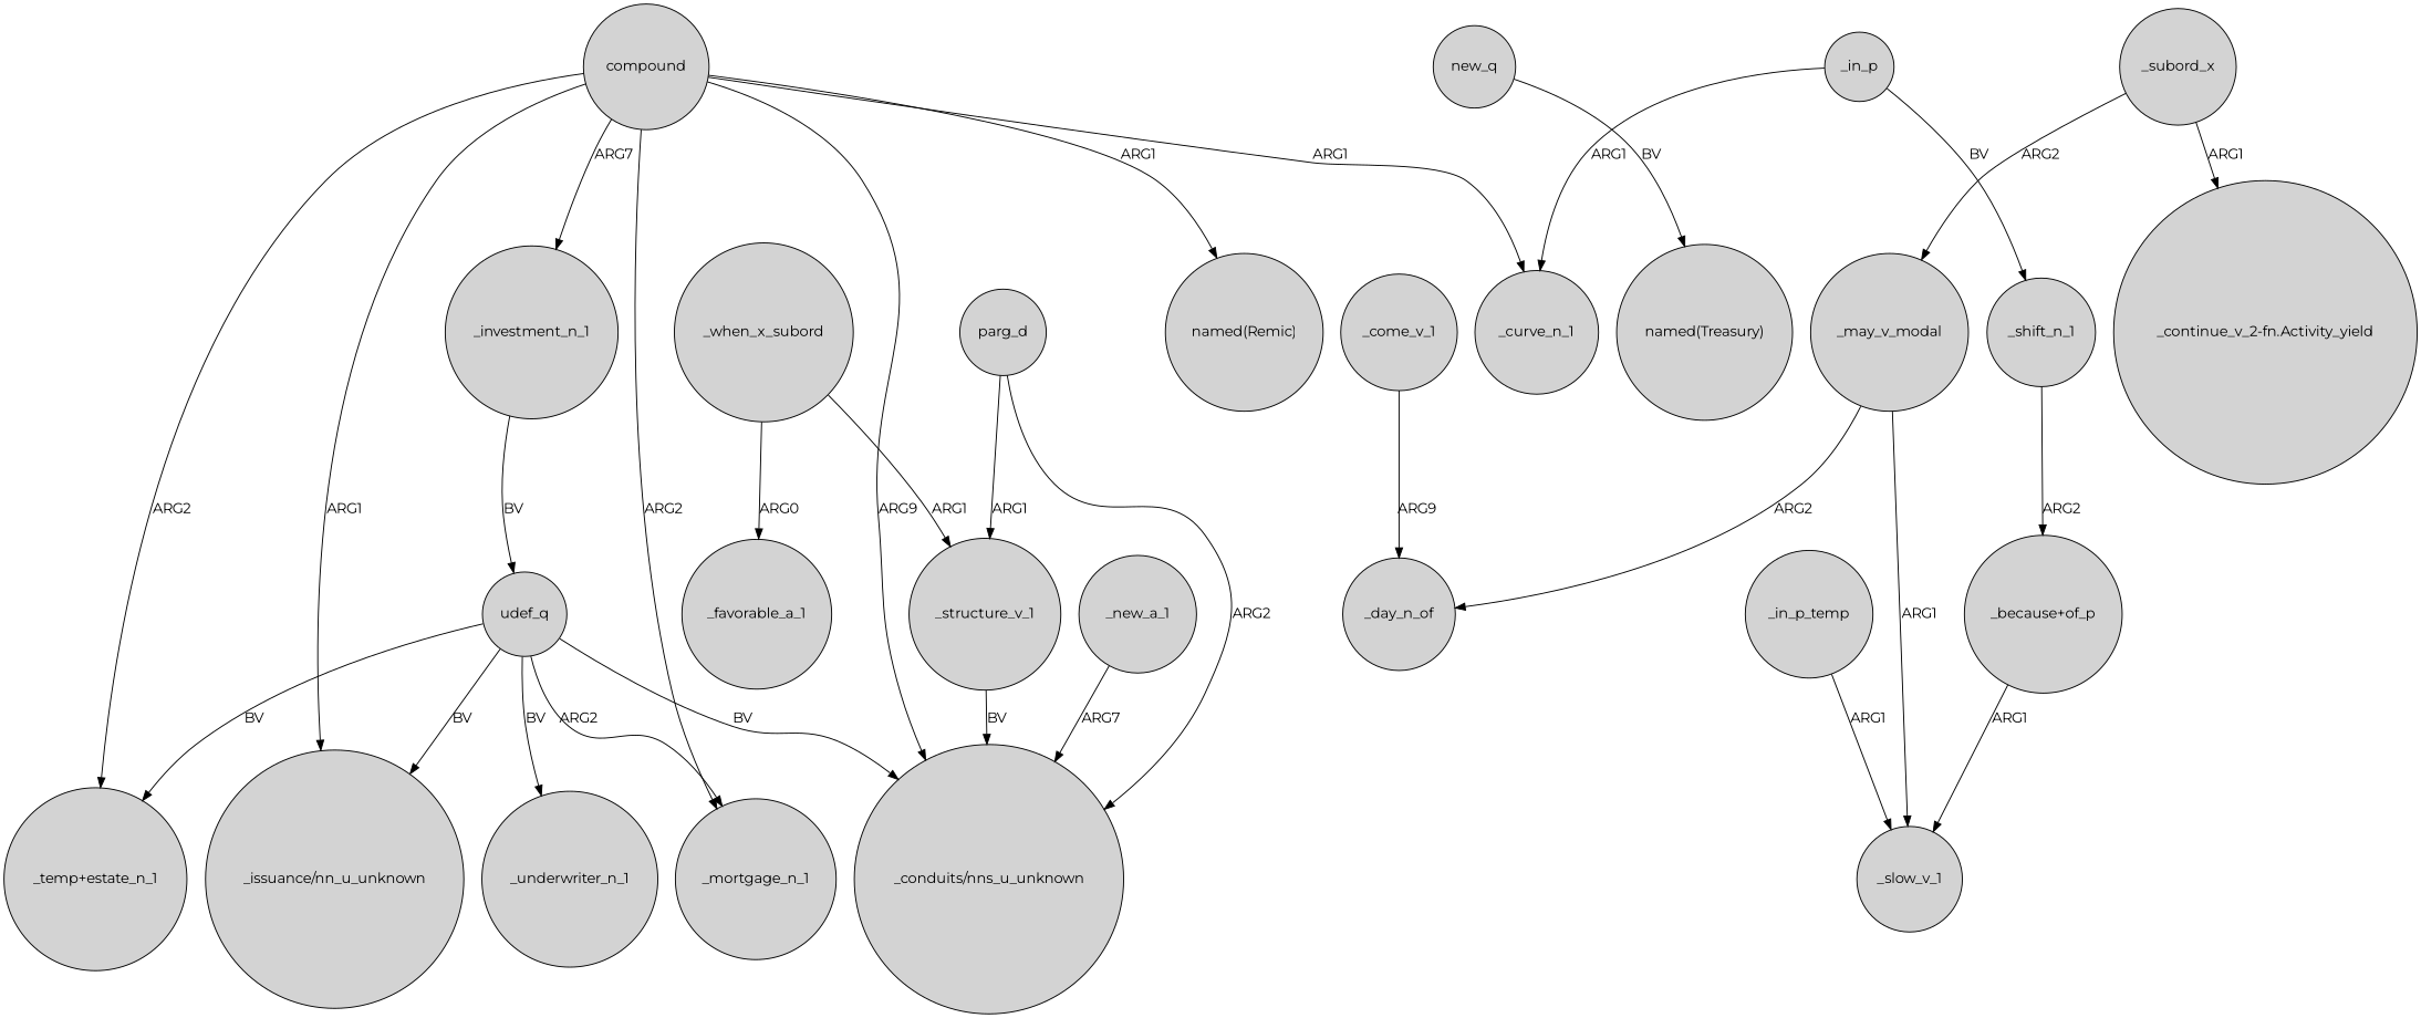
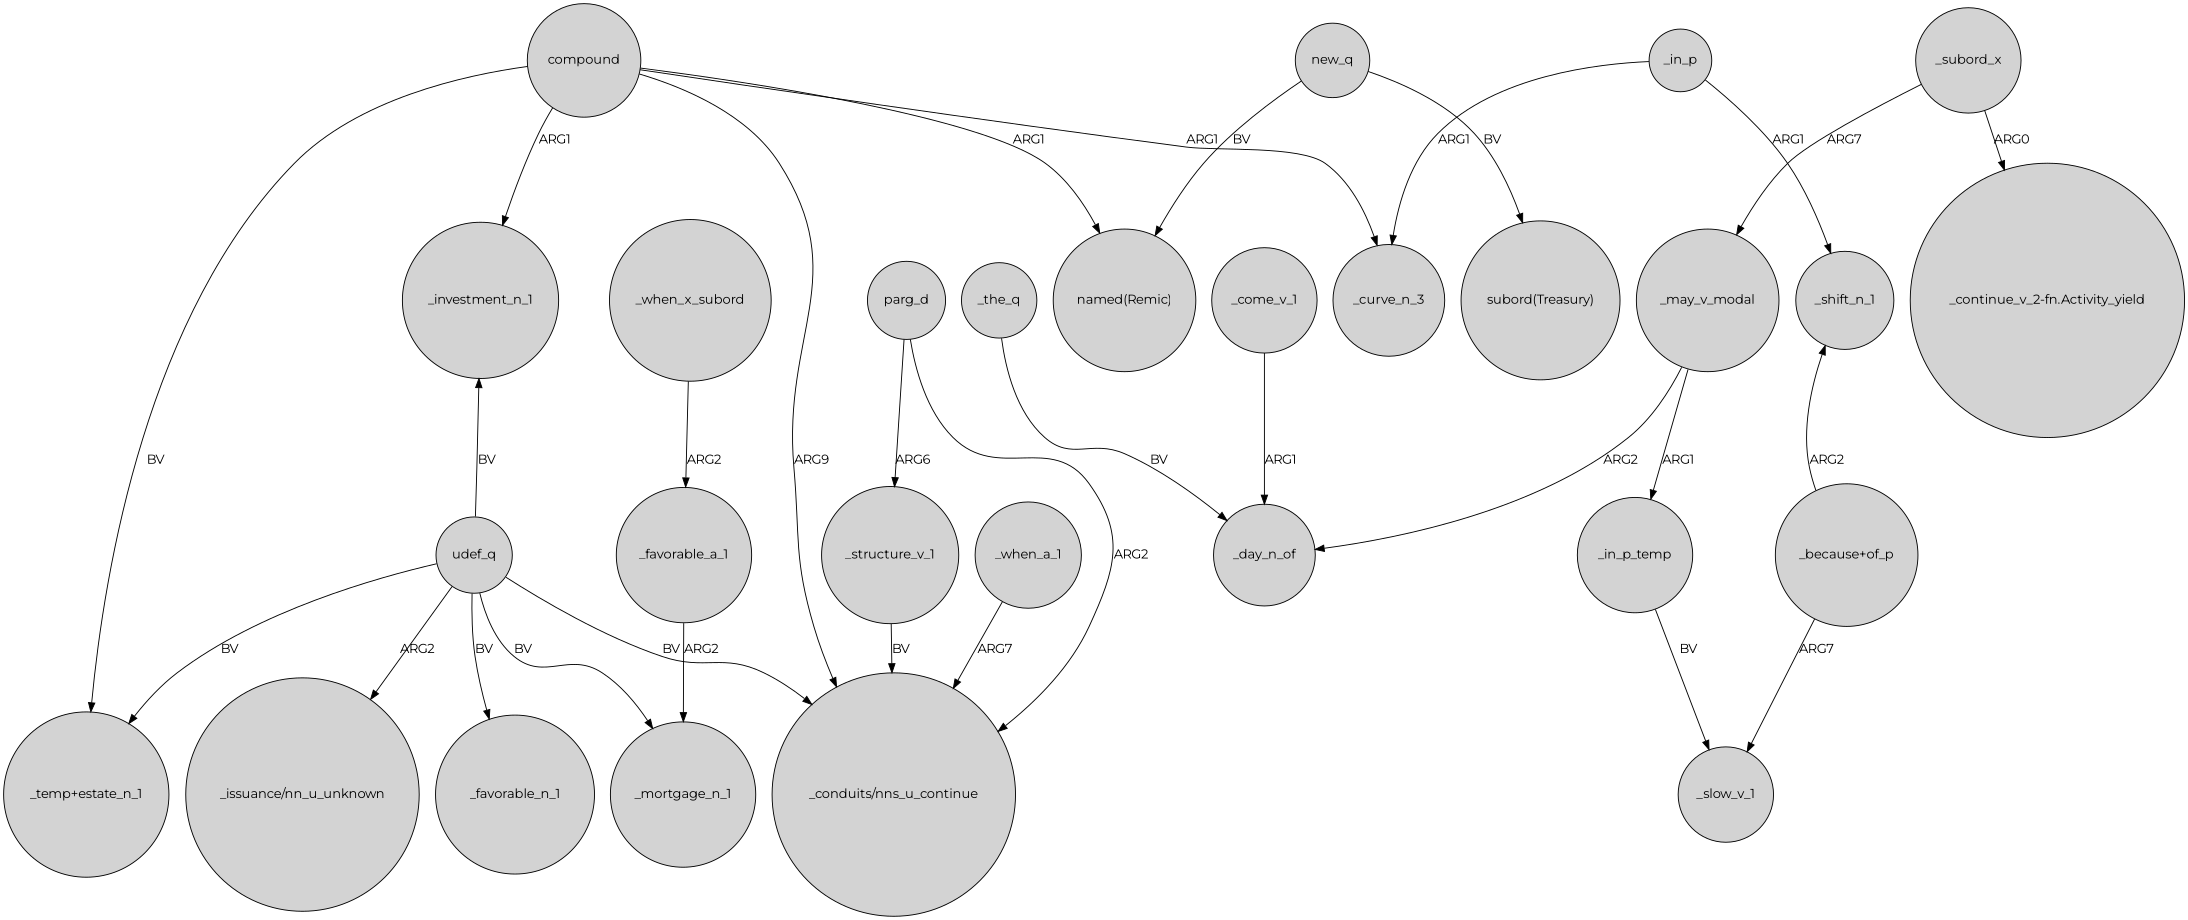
  digraph {
    fontname=Montserrat
    node [fontname=Montserrat shape=circle style=filled]
    edge [fontname=Montserrat]
    compound
    "_issuance/nn_u_unknown"
-   "_conduits/nns_u_unknown"
+   "_conduits/nns_u_unknown" [label="_conduits/nns_u_continue"]
    _mortgage_n_1
-   _curve_n_1
+   _curve_n_1 [label=_curve_n_3]
    "named(Remic)"
    n7 [label="_temp+estate_n_1"]
    _investment_n_1
    udef_q
-   _underwriter_n_1
+   _underwriter_n_1 [label=_favorable_n_1]
    _may_v_modal
    _slow_v_1
    _day_n_of
    parg_d
    _structure_v_1
    _when_x_subord
    _favorable_a_1
    n18 [label="_continue_v_2-fn.Activity_yield"]
+   _the_q
    "_because+of_p"
    _shift_n_1
    n22 [label=new_q]
-   "named(Treasury)"
+   "named(Treasury)" [label="subord(Treasury)"]
    _in_p
    _come_v_1
-   _new_a_1
+   _new_a_1 [label=_when_a_1]
    _in_p_temp
    n28 [label=_subord_x]
-   compound -> "_issuance/nn_u_unknown" [label=ARG1]
    compound -> "_conduits/nns_u_unknown" [label=ARG9]
-   compound -> _mortgage_n_1 [label=ARG2]
+   _favorable_a_1 -> _mortgage_n_1 [label=ARG2]
    compound -> _curve_n_1 [label=ARG1]
    compound -> "named(Remic)" [label=ARG1]
-   compound -> n7 [label=ARG2]
-   compound -> _investment_n_1 [label=ARG7]
-   udef_q -> "_issuance/nn_u_unknown" [label=BV]
+   compound -> n7 [label=BV]
+   compound -> _investment_n_1 [label=ARG1]
+   udef_q -> "_issuance/nn_u_unknown" [label=ARG2]
    udef_q -> "_conduits/nns_u_unknown" [label=BV]
-   udef_q -> _mortgage_n_1 [label=ARG2]
+   udef_q -> _mortgage_n_1 [label=BV]
    udef_q -> n7 [label=BV]
-   _investment_n_1 -> udef_q [label=BV]
+   udef_q -> _investment_n_1 [label=BV]
    udef_q -> _underwriter_n_1 [label=BV]
-   _may_v_modal -> _slow_v_1 [label=ARG1]
+   _may_v_modal -> _in_p_temp [label=ARG1]
    _may_v_modal -> _day_n_of [label=ARG2]
    parg_d -> "_conduits/nns_u_unknown" [label=ARG2]
-   parg_d -> _structure_v_1 [label=ARG1]
+   parg_d -> _structure_v_1 [label=ARG6]
    _structure_v_1 -> "_conduits/nns_u_unknown" [label=BV]
-   _when_x_subord -> _structure_v_1 [label=ARG1]
-   _when_x_subord -> _favorable_a_1 [label=ARG0]
-   "_because+of_p" -> _slow_v_1 [label=ARG1]
-   _shift_n_1 -> "_because+of_p" [label=ARG2]
+   _when_x_subord -> _favorable_a_1 [label=ARG2]
+   _the_q -> _day_n_of [label=BV]
+   "_because+of_p" -> _slow_v_1 [label=ARG7]
+   "_because+of_p" -> _shift_n_1 [label=ARG2]
+   n22 -> "named(Remic)" [label=BV]
    n22 -> "named(Treasury)" [label=BV]
    _in_p -> _curve_n_1 [label=ARG1]
-   _in_p -> _shift_n_1 [label=BV]
-   _come_v_1 -> _day_n_of [label=ARG9]
+   _in_p -> _shift_n_1 [label=ARG1]
+   _come_v_1 -> _day_n_of [label=ARG1]
    _new_a_1 -> "_conduits/nns_u_unknown" [label=ARG7]
-   _in_p_temp -> _slow_v_1 [label=ARG1]
-   n28 -> _may_v_modal [label=ARG2]
-   n28 -> n18 [label=ARG1]
+   _in_p_temp -> _slow_v_1 [label=BV]
+   n28 -> _may_v_modal [label=ARG7]
+   n28 -> n18 [label=ARG0]
  }
